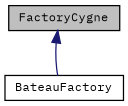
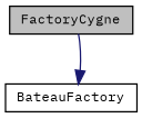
  digraph {
    fontname="IBM Plex Mono"
    node [color=black fontname="IBM Plex Mono" fontsize=10 shape=record style=filled]
    n1 [fillcolor=grey75 fontcolor=black height=0.2 label=FactoryCygne width=0.4]
    n2 [fillcolor=white height=0.2 label=BateauFactory width=0.4]
-   n1 -> n2 [color=midnightblue dir=back fontname="IBM Plex Mono" fontsize=10 labelfontname=Helvetica labelfontsize=10 style=solid]
+   n2 -> n1 [color=midnightblue dir=back fontname="IBM Plex Mono" fontsize=10 labelfontname=Helvetica labelfontsize=10 style=solid]
  }
